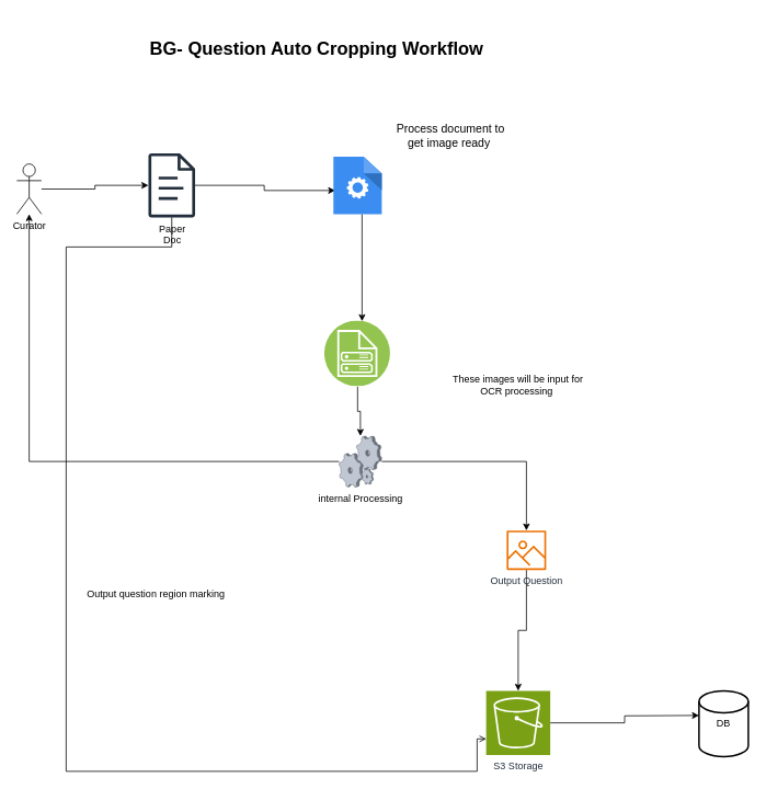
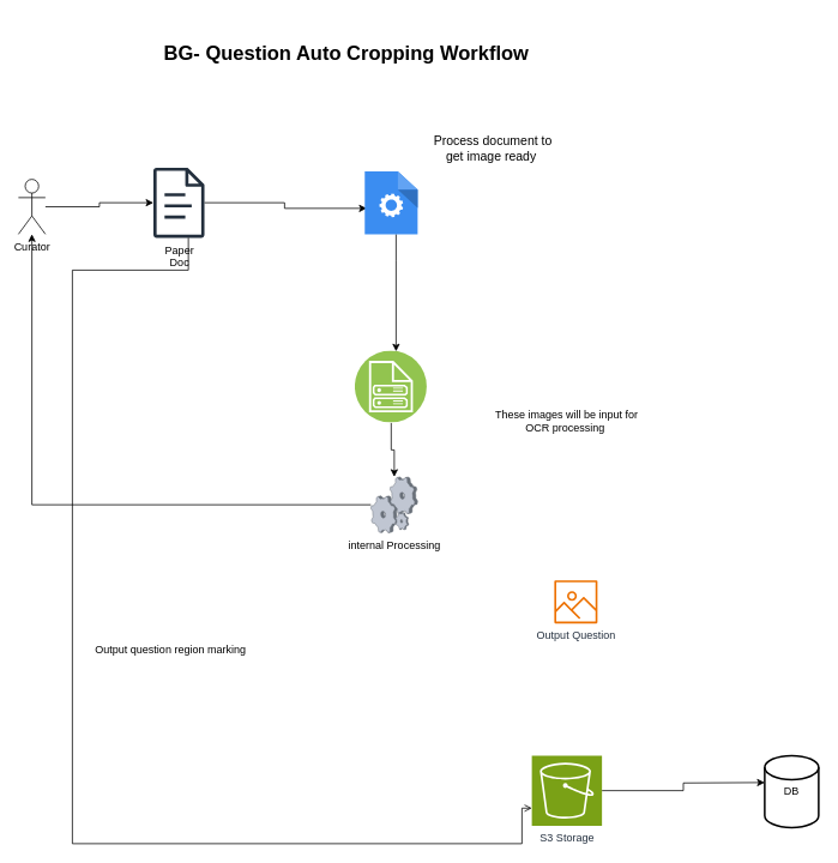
  <mxCell id="0" />
  <mxCell id="1" parent="0" />
  <mxCell id="2" style="edgeStyle=orthogonalEdgeStyle;rounded=0;orthogonalLoop=1;jettySize=auto;html=1;" edge="1" parent="1" source="3" target="5"><mxGeometry relative="1" as="geometry" /></mxCell>
  <mxCell id="3" value="Curator" style="shape=umlActor;verticalLabelPosition=bottom;verticalAlign=top;html=1;outlineConnect=0;" vertex="1" parent="1"><mxGeometry x="20" y="199" width="30" height="61" as="geometry" /></mxCell>
  <mxCell id="4" style="edgeStyle=orthogonalEdgeStyle;rounded=0;orthogonalLoop=1;jettySize=auto;html=1;entryX=0.036;entryY=0.59;entryDx=0;entryDy=0;entryPerimeter=0;" edge="1" parent="1" source="5" target="7"><mxGeometry relative="1" as="geometry"><mxPoint x="354" y="219" as="targetPoint" /></mxGeometry></mxCell>
- <mxCell id="5" value="&lt;span style=&quot;color: rgb(0, 0, 0); text-wrap-mode: wrap;&quot;&gt;Paper Doc&lt;/span&gt;" style="sketch=0;outlineConnect=0;fontColor=#232F3E;gradientColor=none;fillColor=#232F3D;strokeColor=none;dashed=0;verticalLabelPosition=bottom;verticalAlign=top;align=center;html=1;fontSize=12;fontStyle=0;aspect=fixed;pointerEvents=1;shape=mxgraph.aws4.document;" vertex="1" parent="1"><mxGeometry x="180" y="186" width="57" height="78" as="geometry" /></mxCell>
+ <mxCell id="5" value="&lt;span style=&quot;color: rgb(0, 0, 0); text-wrap-mode: wrap;&quot;&gt;Paper Doc&lt;/span&gt;" style="sketch=0;outlineConnect=0;fontColor=#232F3E;gradientColor=none;fillColor=#232F3D;strokeColor=none;dashed=0;verticalLabelPosition=bottom;verticalAlign=top;align=center;html=1;fontSize=12;fontStyle=0;aspect=fixed;pointerEvents=1;shape=mxgraph.aws4.document;" vertex="1" parent="1"><mxGeometry x="170" y="186" width="57" height="78" as="geometry" /></mxCell>
  <mxCell id="6" style="edgeStyle=orthogonalEdgeStyle;rounded=0;orthogonalLoop=1;jettySize=auto;html=1;" edge="1" parent="1" source="7" target="10"><mxGeometry relative="1" as="geometry"><Array as="points"><mxPoint x="440" y="290" /><mxPoint x="440" y="290" /></Array></mxGeometry></mxCell>
  <mxCell id="7" value="" style="sketch=0;html=1;aspect=fixed;strokeColor=none;shadow=0;fillColor=#3B8DF1;verticalAlign=top;labelPosition=center;verticalLabelPosition=bottom;shape=mxgraph.gcp2.process" vertex="1" parent="1"><mxGeometry x="405.2" y="190" width="58.8" height="70" as="geometry" /></mxCell>
  <mxCell id="8" value="&lt;font style=&quot;font-size: 14px;&quot;&gt;Process document to&lt;/font&gt;&lt;div&gt;&lt;font style=&quot;font-size: 14px;&quot;&gt;get image ready&amp;nbsp;&lt;/font&gt;&lt;/div&gt;" style="text;html=1;align=center;verticalAlign=middle;whiteSpace=wrap;rounded=0;" vertex="1" parent="1"><mxGeometry x="480" y="149" width="136" height="30" as="geometry" /></mxCell>
  <mxCell id="9" style="edgeStyle=orthogonalEdgeStyle;rounded=0;orthogonalLoop=1;jettySize=auto;html=1;" edge="1" parent="1" source="10" target="14"><mxGeometry relative="1" as="geometry" /></mxCell>
  <mxCell id="10" value="" style="image;aspect=fixed;perimeter=ellipsePerimeter;html=1;align=center;shadow=0;dashed=0;fontColor=#4277BB;labelBackgroundColor=default;fontSize=12;spacingTop=3;image=img/lib/ibm/vpc/ImageService.svg;" vertex="1" parent="1"><mxGeometry x="394.6" y="390" width="80" height="80" as="geometry" /></mxCell>
  <mxCell id="11" value="These images will be input for OCR processing&amp;nbsp;" style="text;html=1;align=center;verticalAlign=middle;whiteSpace=wrap;rounded=0;" vertex="1" parent="1"><mxGeometry x="540" y="445" width="180" height="45" as="geometry" /></mxCell>
  <mxCell id="12" style="edgeStyle=orthogonalEdgeStyle;rounded=0;orthogonalLoop=1;jettySize=auto;html=1;" edge="1" parent="1" source="14" target="3"><mxGeometry relative="1" as="geometry"><mxPoint x="180" y="620" as="targetPoint" /></mxGeometry></mxCell>
- <mxCell id="13" style="edgeStyle=orthogonalEdgeStyle;rounded=0;orthogonalLoop=1;jettySize=auto;html=1;" edge="1" parent="1" source="14" target="17"><mxGeometry relative="1" as="geometry" /></mxCell>
  <mxCell id="14" value="internal Processing" style="verticalLabelPosition=bottom;sketch=0;aspect=fixed;html=1;verticalAlign=top;strokeColor=none;align=center;outlineConnect=0;shape=mxgraph.citrix.process;" vertex="1" parent="1"><mxGeometry x="412" y="530" width="52" height="62" as="geometry" /></mxCell>
  <mxCell id="15" value="Output question region marking" style="shape=image;html=1;verticalAlign=top;verticalLabelPosition=bottom;labelBackgroundColor=#ffffff;imageAspect=0;aspect=fixed;image=https://cdn2.iconfinder.com/data/icons/seo-web-1-filled-outline/64/keyword-search_result-seo-128.png" vertex="1" parent="1"><mxGeometry x="150" y="630" width="78" height="78" as="geometry" /></mxCell>
- <mxCell id="16" style="edgeStyle=orthogonalEdgeStyle;rounded=0;orthogonalLoop=1;jettySize=auto;html=1;" edge="1" parent="1" source="17" target="19"><mxGeometry relative="1" as="geometry" /></mxCell>
  <mxCell id="17" value="Output Question" style="sketch=0;outlineConnect=0;fontColor=#232F3E;gradientColor=none;fillColor=#ED7100;strokeColor=none;dashed=0;verticalLabelPosition=bottom;verticalAlign=top;align=center;html=1;fontSize=12;fontStyle=0;aspect=fixed;pointerEvents=1;shape=mxgraph.aws4.container_registry_image;" vertex="1" parent="1"><mxGeometry x="616" y="645" width="48" height="48" as="geometry" /></mxCell>
  <mxCell id="18" style="edgeStyle=orthogonalEdgeStyle;rounded=0;orthogonalLoop=1;jettySize=auto;html=1;entryX=0;entryY=0.5;entryDx=0;entryDy=0;" edge="1" parent="1" source="19"><mxGeometry relative="1" as="geometry"><mxPoint x="850" y="870" as="targetPoint" /></mxGeometry></mxCell>
  <mxCell id="19" value="S3 Storage" style="sketch=0;points=[[0,0,0],[0.25,0,0],[0.5,0,0],[0.75,0,0],[1,0,0],[0,1,0],[0.25,1,0],[0.5,1,0],[0.75,1,0],[1,1,0],[0,0.25,0],[0,0.5,0],[0,0.75,0],[1,0.25,0],[1,0.5,0],[1,0.75,0]];outlineConnect=0;fontColor=#232F3E;fillColor=#7AA116;strokeColor=#ffffff;dashed=0;verticalLabelPosition=bottom;verticalAlign=top;align=center;html=1;fontSize=12;fontStyle=0;aspect=fixed;shape=mxgraph.aws4.resourceIcon;resIcon=mxgraph.aws4.s3;" vertex="1" parent="1"><mxGeometry x="591" y="840" width="78" height="78" as="geometry" /></mxCell>
  <mxCell id="20" value="DB" style="strokeWidth=2;html=1;shape=mxgraph.flowchart.database;whiteSpace=wrap;" vertex="1" parent="1"><mxGeometry x="850" y="840" width="60" height="80" as="geometry" /></mxCell>
  <mxCell id="21" style="edgeStyle=orthogonalEdgeStyle;rounded=0;orthogonalLoop=1;jettySize=auto;html=1;entryX=0;entryY=0.75;entryDx=0;entryDy=0;entryPerimeter=0;endArrow=open;" edge="1" parent="1" source="5" target="19"><mxGeometry relative="1" as="geometry"><Array as="points"><mxPoint x="209" y="300" /><mxPoint x="80" y="300" /><mxPoint x="80" y="938" /><mxPoint x="580" y="938" /><mxPoint x="580" y="899" /></Array></mxGeometry></mxCell>
  <mxCell id="22" value="BG- Question Auto Cropping Workflow" style="text;html=1;align=center;verticalAlign=middle;whiteSpace=wrap;rounded=0;fontSize=22;fontStyle=1" vertex="1" parent="1"><mxGeometry x="160" y="20" width="450" height="80" as="geometry" /></mxCell>
